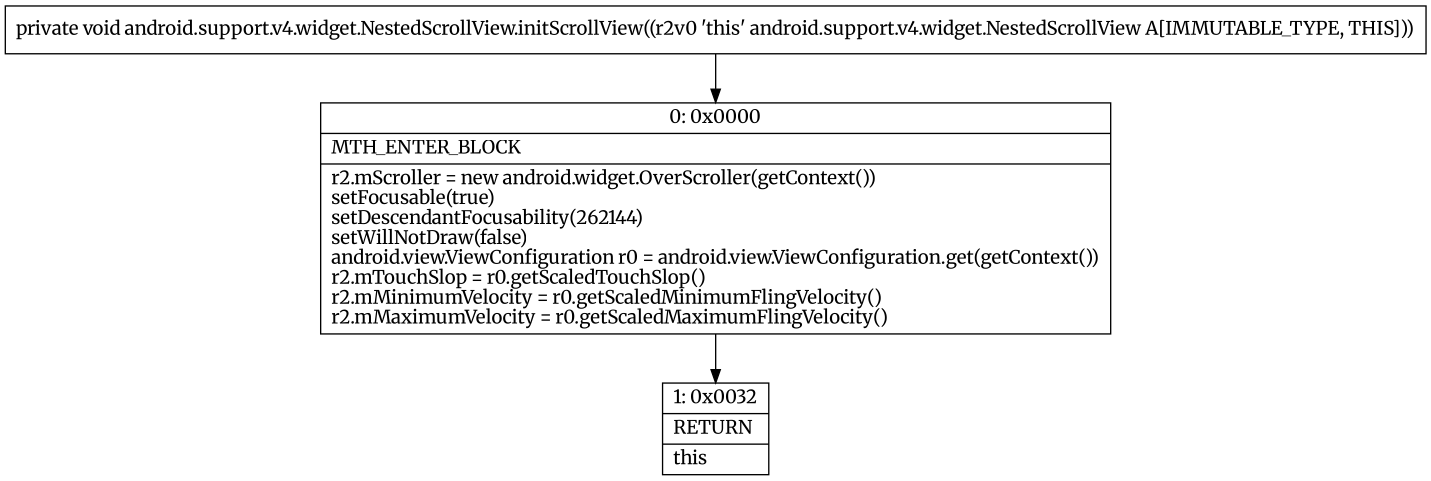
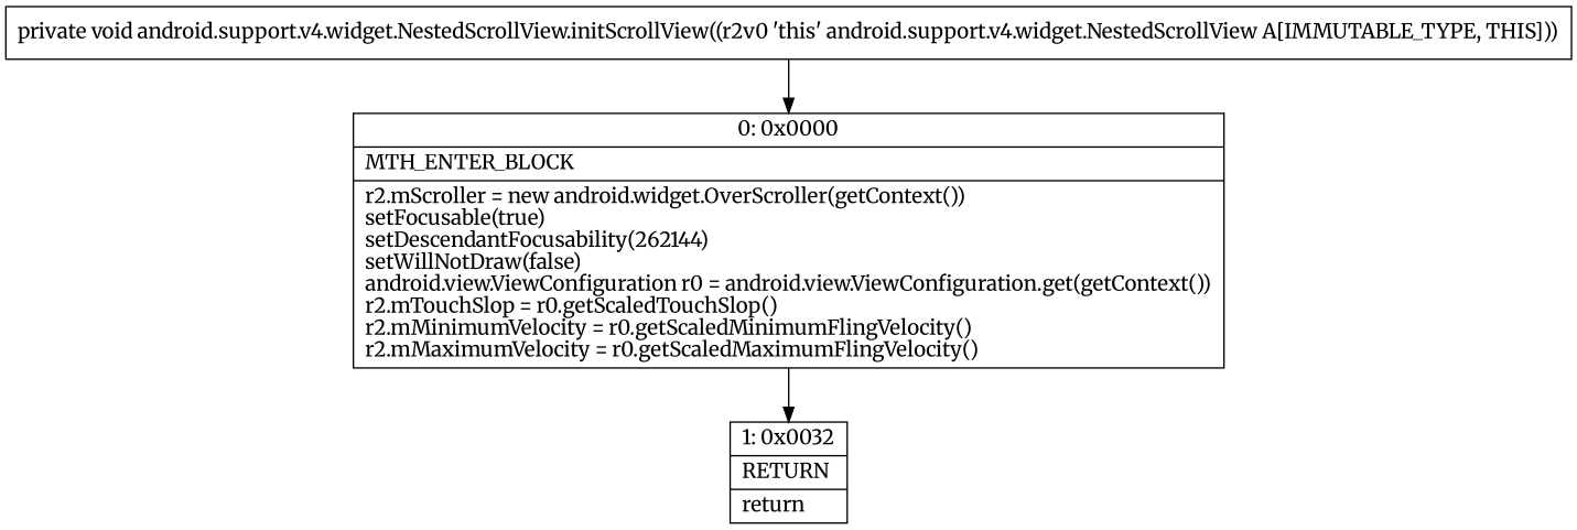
  digraph {
    fontname=Merriweather
    node [shape=record fontname=Merriweather]
    edge [fontname=Merriweather]
    n1 [label="{0\:\ 0x0000|MTH_ENTER_BLOCK\l|r2.mScroller = new android.widget.OverScroller(getContext())\lsetFocusable(true)\lsetDescendantFocusability(262144)\lsetWillNotDraw(false)\landroid.view.ViewConfiguration r0 = android.view.ViewConfiguration.get(getContext())\lr2.mTouchSlop = r0.getScaledTouchSlop()\lr2.mMinimumVelocity = r0.getScaledMinimumFlingVelocity()\lr2.mMaximumVelocity = r0.getScaledMaximumFlingVelocity()\l}"]
-   n2 [label="{1\:\ 0x0032|RETURN\l|this\l}"]
+   n2 [label="{1\:\ 0x0032|RETURN\l|return\l}"]
    n3 [label="{private void android.support.v4.widget.NestedScrollView.initScrollView((r2v0 'this' android.support.v4.widget.NestedScrollView A[IMMUTABLE_TYPE, THIS])) }"]
    n1 -> n2
    n3 -> n1
  }
